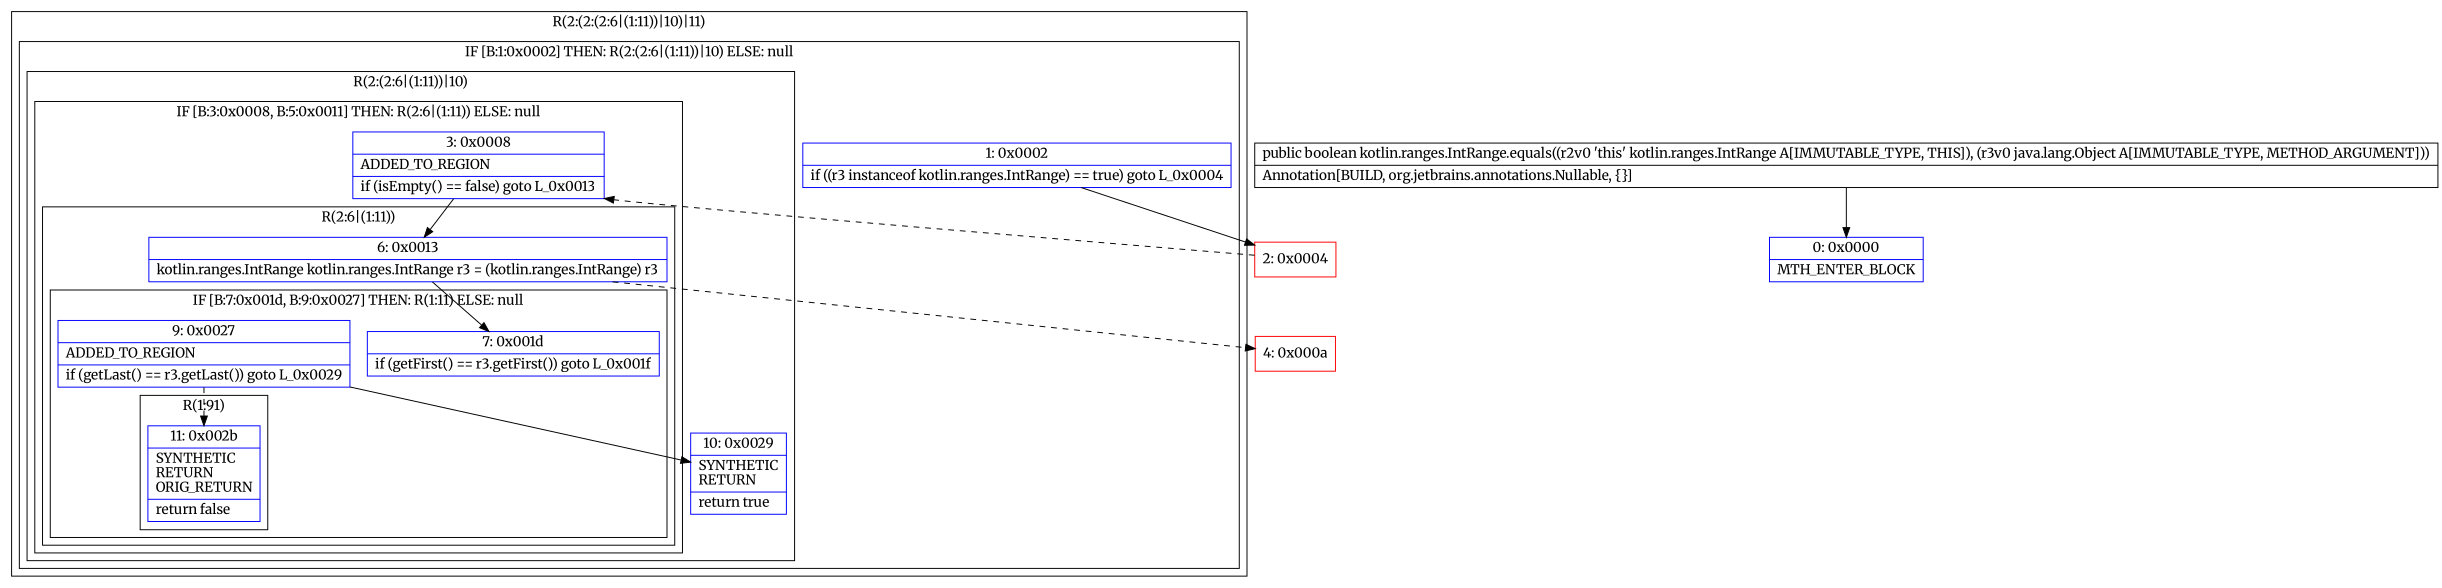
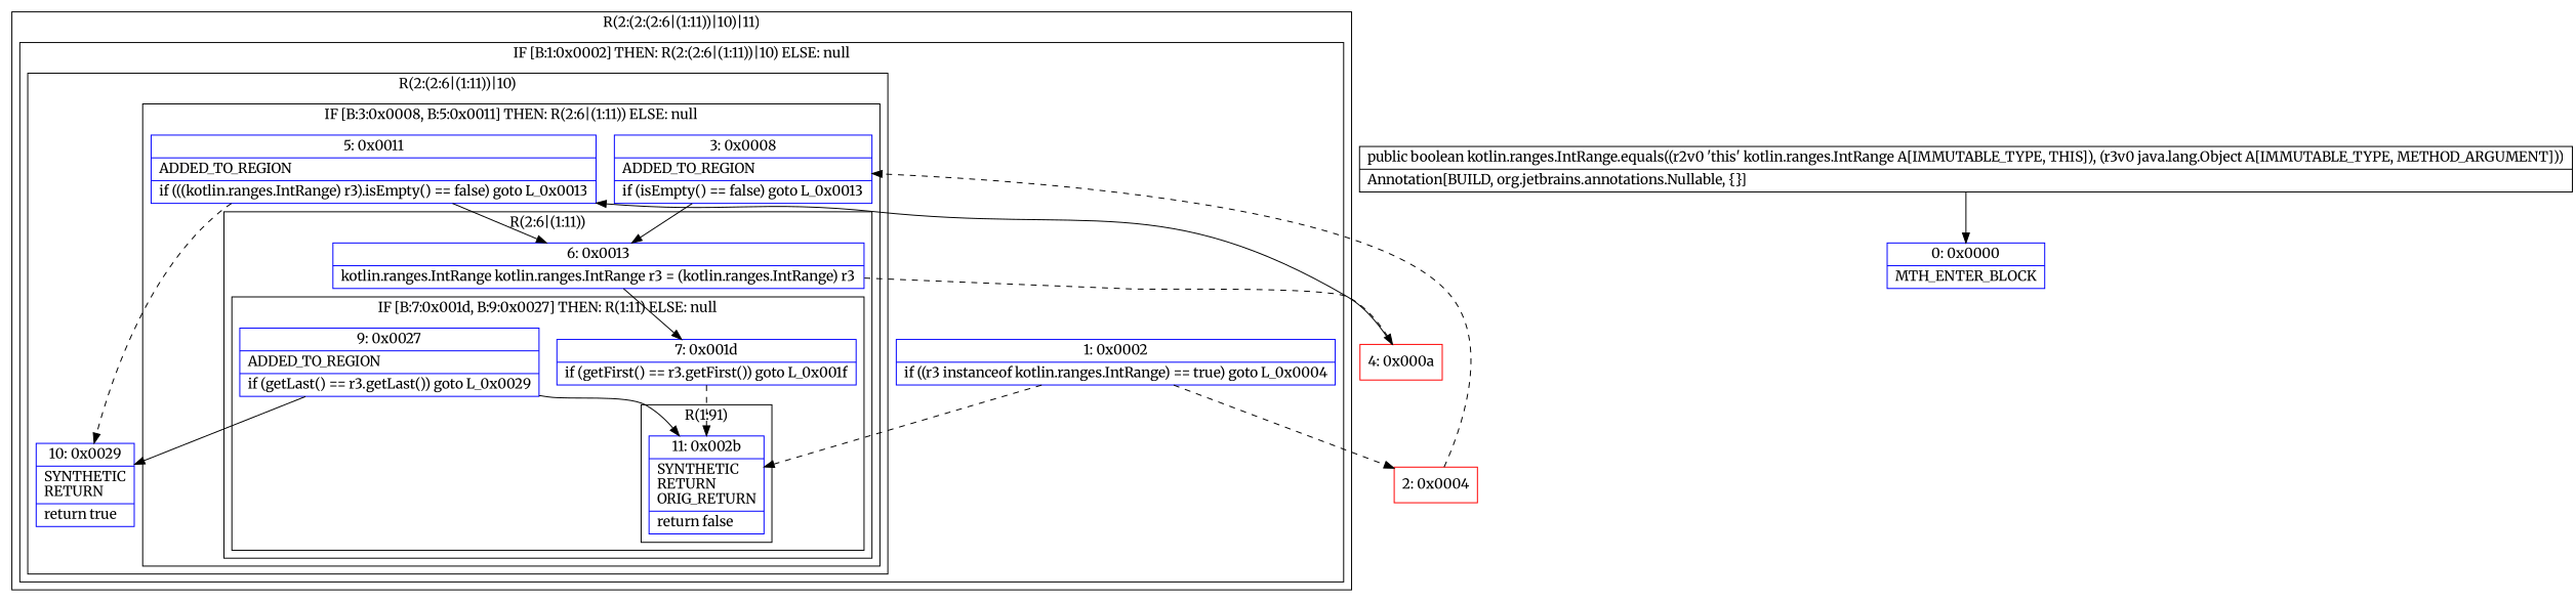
  digraph {
    fontname=Merriweather
    node [color=blue fontname=Merriweather shape=record]
    edge [fontname=Merriweather]
    n1 [label="{11\:\ 0x002b|SYNTHETIC\lRETURN\lORIG_RETURN\l|return false\l}"]
    n2 [label="{7\:\ 0x001d|if (getFirst() == r3.getFirst()) goto L_0x001f\l}"]
    n3 [label="{9\:\ 0x0027|ADDED_TO_REGION\l|if (getLast() == r3.getLast()) goto L_0x0029\l}"]
    n4 [label="{6\:\ 0x0013|kotlin.ranges.IntRange kotlin.ranges.IntRange r3 = (kotlin.ranges.IntRange) r3\l}"]
    n5 [label="{3\:\ 0x0008|ADDED_TO_REGION\l|if (isEmpty() == false) goto L_0x0013\l}"]
+   n6 [label="{5\:\ 0x0011|ADDED_TO_REGION\l|if (((kotlin.ranges.IntRange) r3).isEmpty() == false) goto L_0x0013\l}"]
    n7 [label="{10\:\ 0x0029|SYNTHETIC\lRETURN\l|return true\l}"]
    n8 [label="{1\:\ 0x0002|if ((r3 instanceof kotlin.ranges.IntRange) == true) goto L_0x0004\l}"]
    n9 [color=red label="{4\:\ 0x000a}"]
    n10 [color=red label="{2\:\ 0x0004}"]
    n11 [label="{0\:\ 0x0000|MTH_ENTER_BLOCK\l}"]
    n12 [label="{public boolean kotlin.ranges.IntRange.equals((r2v0 'this' kotlin.ranges.IntRange A[IMMUTABLE_TYPE, THIS]), (r3v0 java.lang.Object A[IMMUTABLE_TYPE, METHOD_ARGUMENT]))  | Annotation[BUILD, org.jetbrains.annotations.Nullable, \{\}]\l}" color=""]
    subgraph cluster_1 {
      label="R(2:(2:(2:6|(1:11))|10)|11)"
      subgraph cluster_2 {
        label="IF [B:1:0x0002] THEN: R(2:(2:6|(1:11))|10) ELSE: null"
        n8
        subgraph cluster_3 {
          label="R(2:(2:6|(1:11))|10)"
          n7
          subgraph cluster_4 {
            label="IF [B:3:0x0008, B:5:0x0011] THEN: R(2:6|(1:11)) ELSE: null"
            n5
+           n6
            subgraph cluster_5 {
              label="R(2:6|(1:11))"
              n4
              subgraph cluster_6 {
                label="IF [B:7:0x001d, B:9:0x0027] THEN: R(1:11) ELSE: null"
                n2
                n3
                subgraph cluster_7 {
                  label="R(1:91)"
                  n1
                }
              }
            }
          }
        }
      }
    }
-   n3 -> n1 [style=dashed]
+   n2 -> n1 [style=dashed]
+   n3 -> n1 [style=solid]
    n3 -> n7
    n4 -> n2
    n4 -> n9 [style=dashed]
    n5 -> n4
-   n8 -> n10
+   n6 -> n4
+   n6 -> n7 [style=dashed]
+   n8 -> n1 [style=dashed]
+   n8 -> n10 [style=dashed]
+   n9 -> n6
    n10 -> n5 [style=dashed]
    n12 -> n11
  }
